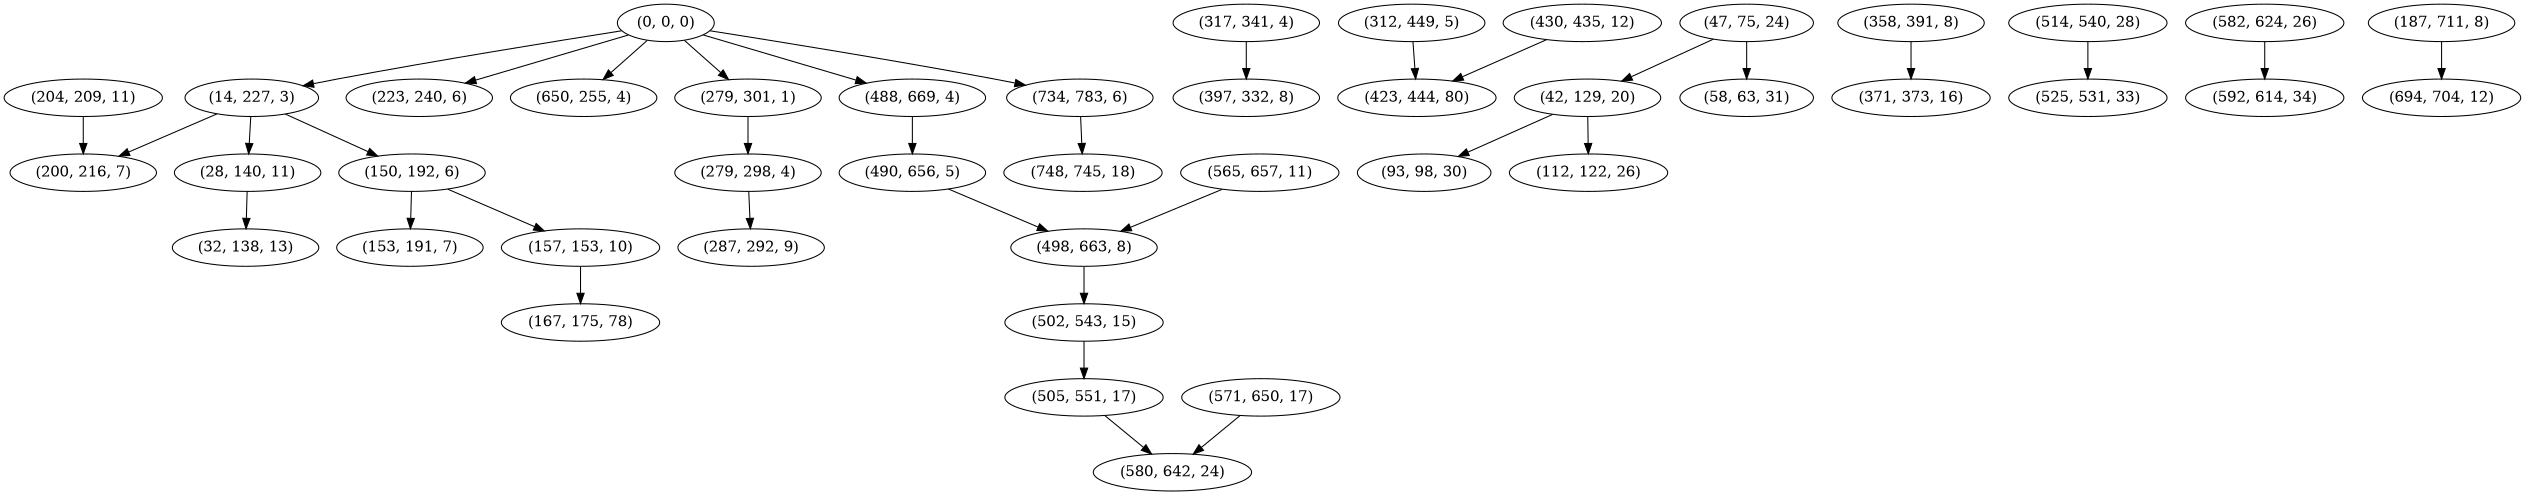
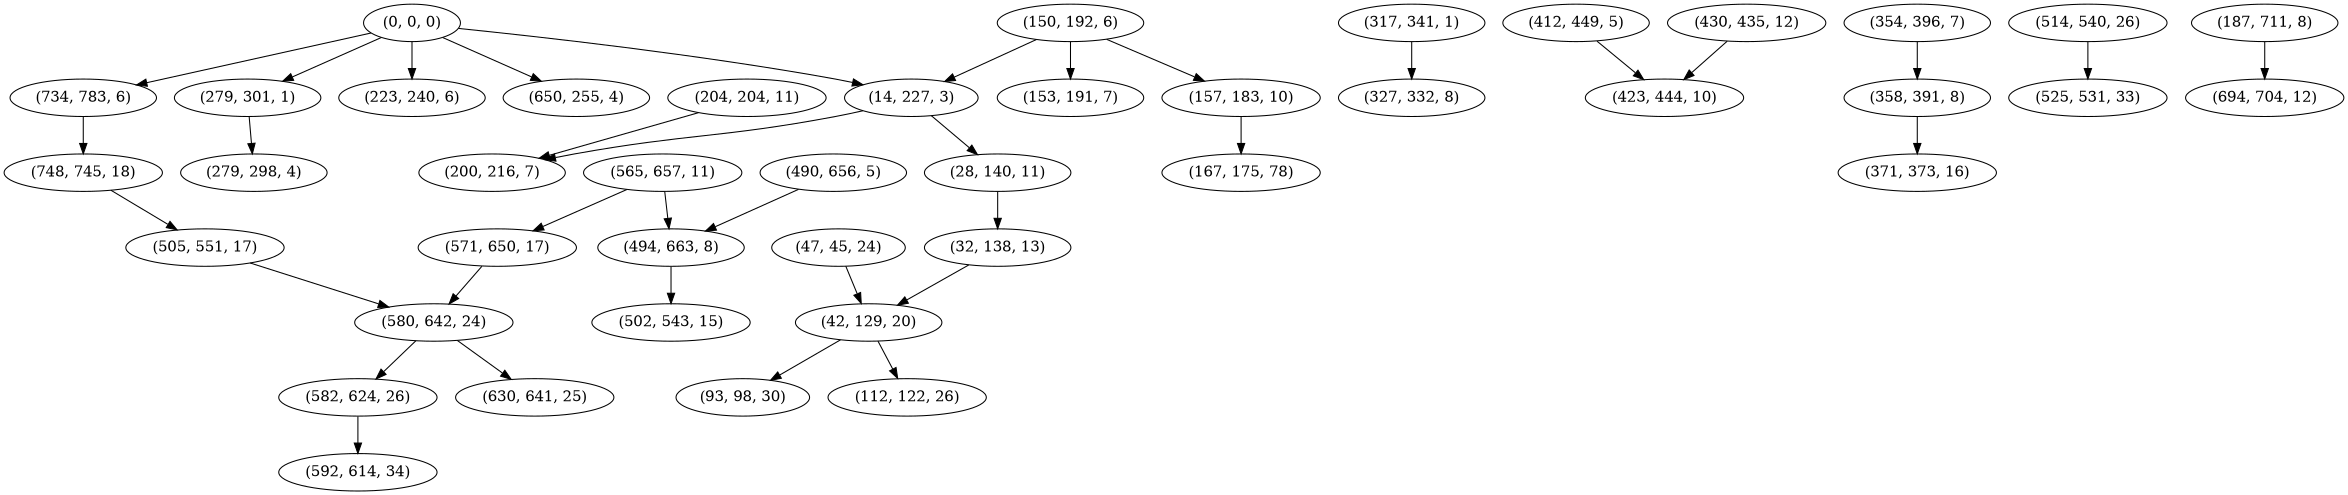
  digraph {
    n1 [label="(14, 227, 3)"]
    "(0, 0, 0)"
    n3 [label="(223, 240, 6)"]
    n4 [label="(650, 255, 4)"]
    n5 [label="(279, 301, 1)"]
-   "(488, 669, 4)"
    "(734, 783, 6)"
    "(28, 140, 11)"
    "(150, 192, 6)"
    "(200, 216, 7)"
    "(279, 298, 4)"
-   "(317, 341, 4)"
-   "(327, 332, 8)" [label="(397, 332, 8)"]
-   "(412, 449, 5)" [label="(312, 449, 5)"]
-   "(423, 444, 10)" [label="(423, 444, 80)"]
+   "(317, 341, 4)" [label="(317, 341, 1)"]
+   "(327, 332, 8)"
+   "(412, 449, 5)"
+   "(423, 444, 10)"
    n16 [label="(490, 656, 5)"]
    n17 [label="(748, 745, 18)"]
    "(32, 138, 13)"
    "(153, 191, 7)"
-   "(157, 183, 10)" [label="(157, 153, 10)"]
+   "(157, 183, 10)"
    "(42, 129, 20)"
    "(93, 98, 30)"
    n23 [label="(112, 122, 26)"]
-   "(47, 75, 24)"
-   "(58, 63, 31)"
+   "(47, 75, 24)" [label="(47, 45, 24)"]
    n26 [label="(167, 175, 78)"]
-   "(204, 209, 11)"
-   "(287, 292, 9)"
+   "(204, 209, 11)" [label="(204, 204, 11)"]
+   "(354, 396, 7)"
    "(358, 391, 8)"
    n31 [label="(371, 373, 16)"]
    "(430, 435, 12)"
-   "(494, 663, 8)" [label="(498, 663, 8)"]
+   "(494, 663, 8)"
    n34 [label="(502, 543, 15)"]
    "(505, 551, 17)"
    "(565, 657, 11)"
    "(571, 650, 17)"
    "(580, 642, 24)"
-   "(514, 540, 26)" [label="(514, 540, 28)"]
+   "(514, 540, 26)"
    "(525, 531, 33)"
    "(582, 624, 26)"
+   "(630, 641, 25)"
    "(592, 614, 34)"
    n44 [label="(187, 711, 8)"]
    "(694, 704, 12)"
    n1 -> "(28, 140, 11)"
-   n1 -> "(150, 192, 6)"
+   "(150, 192, 6)" -> n1
    n1 -> "(200, 216, 7)"
    "(0, 0, 0)" -> n1
    "(0, 0, 0)" -> n3
    "(0, 0, 0)" -> n4
    "(0, 0, 0)" -> n5
-   "(0, 0, 0)" -> "(488, 669, 4)"
    "(0, 0, 0)" -> "(734, 783, 6)"
    n5 -> "(279, 298, 4)"
-   "(488, 669, 4)" -> n16
    "(734, 783, 6)" -> n17
    "(28, 140, 11)" -> "(32, 138, 13)"
    "(150, 192, 6)" -> "(153, 191, 7)"
    "(150, 192, 6)" -> "(157, 183, 10)"
-   "(279, 298, 4)" -> "(287, 292, 9)"
    "(317, 341, 4)" -> "(327, 332, 8)"
    "(412, 449, 5)" -> "(423, 444, 10)"
    n16 -> "(494, 663, 8)"
+   "(32, 138, 13)" -> "(42, 129, 20)"
    "(157, 183, 10)" -> n26
    "(42, 129, 20)" -> "(93, 98, 30)"
    "(42, 129, 20)" -> n23
    "(47, 75, 24)" -> "(42, 129, 20)"
-   "(47, 75, 24)" -> "(58, 63, 31)"
    "(204, 209, 11)" -> "(200, 216, 7)"
+   "(354, 396, 7)" -> "(358, 391, 8)"
    "(358, 391, 8)" -> n31
    "(430, 435, 12)" -> "(423, 444, 10)"
    "(494, 663, 8)" -> n34
-   n34 -> "(505, 551, 17)"
+   n17 -> "(505, 551, 17)"
    "(505, 551, 17)" -> "(580, 642, 24)"
    "(565, 657, 11)" -> "(494, 663, 8)"
+   "(565, 657, 11)" -> "(571, 650, 17)"
    "(571, 650, 17)" -> "(580, 642, 24)"
+   "(580, 642, 24)" -> "(582, 624, 26)"
+   "(580, 642, 24)" -> "(630, 641, 25)"
    "(514, 540, 26)" -> "(525, 531, 33)"
    "(582, 624, 26)" -> "(592, 614, 34)"
    n44 -> "(694, 704, 12)"
  }
